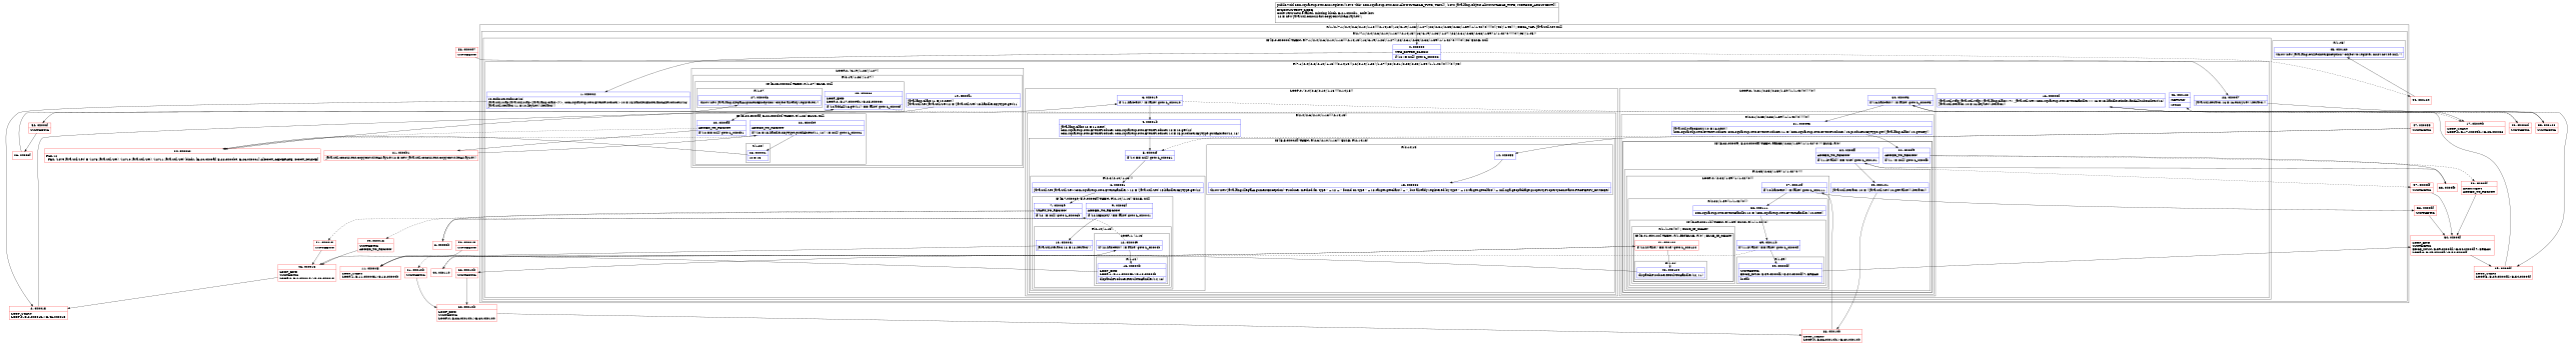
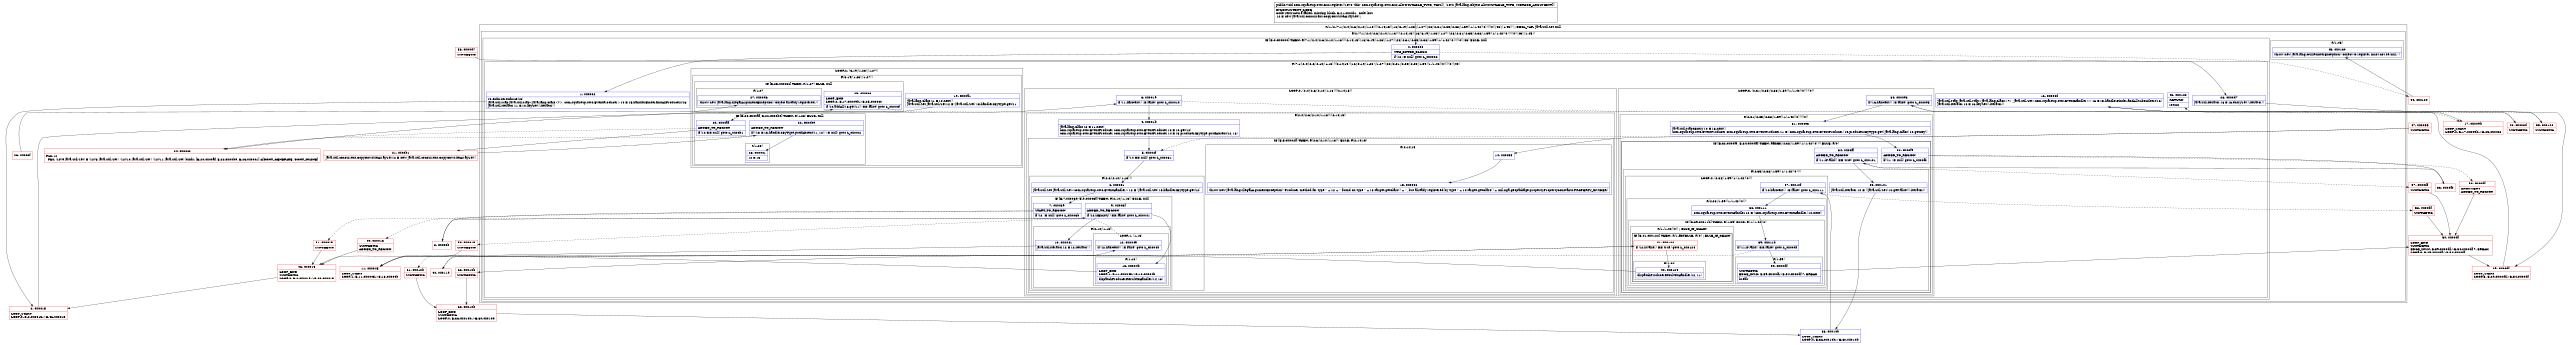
  digraph {
    node [color=blue shape=record]
    n1 [label="{13\:\ 0x004b|LOOP_END\lLOOP:1: B:11:0x0045\-\>B:13:0x004b\l|dispatchProducerResultToHandler(r4, r3)\l}"]
    n2 [label="{12\:\ 0x0049|if (r2.hasNext() != false) goto L_0x004b\l}"]
    n3 [label="{10\:\ 0x0041|java.util.Iterator r2 = r2.iterator()\l}"]
    n4 [label="{7\:\ 0x0039|START_TO_REGION\l|if (r2 != null) goto L_0x003b\l}"]
    n5 [label="{9\:\ 0x003f|ADDED_TO_REGION\l|if (r2.isEmpty() == false) goto L_0x0041\l}"]
    n6 [label="{6\:\ 0x0031|java.util.Set java.util.Set\<com.squareup.otto.EventHandler\> r2 = (java.util.Set) r5.handlersByType.get(r2)\l}"]
    n7 [label="{14\:\ 0x0055}"]
    n8 [label="{15\:\ 0x008c|throw new java.lang.IllegalArgumentException(\"Producer method for type \" + r2 + \" found on type \" + r3.target.getClass() + \", but already registered by type \" + r4.target.getClass() + mil.nga.geopackage.property.PropertyConstants.PROPERTY_DIVIDER)\l}"]
    n9 [label="{5\:\ 0x002f|if (r4 == null) goto L_0x0031\l}"]
    n10 [label="{4\:\ 0x001b|java.lang.Class r2 = r1.next()\lcom.squareup.otto.EventProducer com.squareup.otto.EventProducer r3 = r0.get(r2)\lcom.squareup.otto.EventProducer com.squareup.otto.EventProducer r4 = r5.producersByType.putIfAbsent(r2, r3)\l}"]
    n11 [label="{3\:\ 0x0019|if (r1.hasNext() != false) goto L_0x001b\l}"]
    n12 [label="{23\:\ 0x00c1|r2 = r3\l}"]
    n13 [label="{20\:\ 0x00af|ADDED_TO_REGION\l|if (r2 == null) goto L_0x00b1\l}"]
    n14 [label="{22\:\ 0x00be|ADDED_TO_REGION\l|if ((r3 = r5.handlersByType.putIfAbsent(r1, r2)) != null) goto L_0x00c1\l}"]
    n15 [label="{27\:\ 0x00d6|throw new java.lang.IllegalArgumentException(\"Object already registered.\")\l}"]
    n16 [label="{25\:\ 0x00cc|LOOP_END\lLOOP:2: B:17:0x009b\-\>B:25:0x00cc\l|if (r2.addAll(r6.get(r1)) == false) goto L_0x00cf\l}"]
    n17 [label="{19\:\ 0x00a1|java.lang.Class r1 = r0.next()\ljava.util.Set java.util.Set r2 = (java.util.Set) r5.handlersByType.get(r1)\l}"]
    n18 [label="{59\:\ 0x00df|SYNTHETIC\lEDGE_INSN: B:59:0x00df\-\>B:54:0x00df ?: BREAK  \l|break\l}"]
    n19 [label="{42\:\ 0x0124|dispatchProducerResultToHandler(r2, r1)\l}"]
    n20 [color=red label="{41\:\ 0x0122|if (r2.isValid() == true) goto L_0x0124\l}"]
    n21 [label="{39\:\ 0x011b|if (r1.isValid() == false) goto L_0x00df\l}"]
    n22 [label="{38\:\ 0x0111|com.squareup.otto.EventHandler r2 = (com.squareup.otto.EventHandler) r0.next()\l}"]
    n23 [label="{37\:\ 0x010f|if (r0.hasNext() != false) goto L_0x0111\l}"]
    n24 [label="{35\:\ 0x0101|java.util.Iterator r0 = ((java.util.Set) r0.getValue()).iterator()\l}"]
    n25 [label="{32\:\ 0x00f9|ADDED_TO_REGION\l|if (r1 != null) goto L_0x00fb\l}"]
    n26 [label="{34\:\ 0x00ff|ADDED_TO_REGION\l|if (r1.isValid() == true) goto L_0x0101\l}"]
    n27 [label="{31\:\ 0x00e5|java.util.Map$Entry r0 = r6.next()\lcom.squareup.otto.EventProducer com.squareup.otto.EventProducer r1 = (com.squareup.otto.EventProducer) r5.producersByType.get((java.lang.Class) r0.getKey())\l}"]
    n28 [label="{30\:\ 0x00e3|if (r6.hasNext() != false) goto L_0x00e5\l}"]
    n29 [label="{1\:\ 0x0002|r5.enforcer.enforce(r5)\ljava.util.Map java.util.Map\<java.lang.Class\<?\>, com.squareup.otto.EventProducer\> r0 = r5.handlerFinder.findAllProducers(r6)\ljava.util.Iterator r1 = r0.keySet().iterator()\l}"]
    n30 [label="{16\:\ 0x008d|java.util.Map java.util.Map\<java.lang.Class\<?\>, java.util.Set\<com.squareup.otto.EventHandler\>\> r6 = r5.handlerFinder.findAllSubscribers(r6)\ljava.util.Iterator r0 = r6.keySet().iterator()\l}"]
    n31 [label="{28\:\ 0x00d7|java.util.Iterator r6 = r6.entrySet().iterator()\l}"]
    n32 [label="{43\:\ 0x0128|RETURN\l|return\l}"]
    n33 [label="{0\:\ 0x0000|MTH_ENTER_BLOCK\l|if (r6 != null) goto L_0x0002\l}"]
    n34 [label="{45\:\ 0x0130|throw new java.lang.NullPointerException(\"Object to register must not be null.\")\l}"]
    n35 [color=red label="{11\:\ 0x0045|LOOP_START\lLOOP:1: B:11:0x0045\-\>B:13:0x004b\l}"]
    n36 [color=red label="{51\:\ 0x0015|SYNTHETIC\l}"]
    n37 [color=red label="{8\:\ 0x003b}"]
    n38 [color=red label="{49\:\ 0x0015|SYNTHETIC\lADDED_TO_REGION\l}"]
    n39 [color=red label="{50\:\ 0x0015|SYNTHETIC\l}"]
    n40 [color=red label="{48\:\ 0x008d|SYNTHETIC\l}"]
    n41 [color=red label="{24\:\ 0x00c2|PHI: r2 \l  PHI: (r2v9 java.util.Set) = (r2v8 java.util.Set), (r2v10 java.util.Set), (r2v11 java.util.Set) binds: [B:20:0x00af, B:22:0x00be, B:23:0x00c1] A[DONT_GENERATE, DONT_INLINE]\l}"]
    n42 [color=red label="{21\:\ 0x00b1|java.util.concurrent.CopyOnWriteArraySet r2 = new java.util.concurrent.CopyOnWriteArraySet()\l}"]
    n43 [color=red label="{17\:\ 0x009b|LOOP_START\lLOOP:2: B:17:0x009b\-\>B:25:0x00cc\l}"]
-   n44 [color=red label="{52\:\ 0x00cf|SYNTHETIC\l}"]
    n45 [color=red label="{54\:\ 0x00df|LOOP_END\lSYNTHETIC\lEDGE_INSN: B:59:0x00df\-\>B:54:0x00df ?: BREAK  \lLOOP:3: B:29:0x00df\-\>B:54:0x00df\l}"]
    n46 [color=red label="{62\:\ 0x010b|SYNTHETIC\l}"]
    n47 [color=red label="{61\:\ 0x010b|SYNTHETIC\l}"]
    n48 [color=red label="{40\:\ 0x011e}"]
    n49 [color=red label="{58\:\ 0x00df|SYNTHETIC\l}"]
-   n50 [color=red label="{36\:\ 0x010b|LOOP_START\lLOOP:4: B:36:0x010b\-\>B:60:0x010b\l}"]
+   n50 [label="{36\:\ 0x010b|LOOP_START\lLOOP:4: B:36:0x010b\-\>B:60:0x010b\l}"]
    n51 [color=red label="{33\:\ 0x00fb}"]
    n52 [color=red label="{56\:\ 0x00df|ARGUMENT\lADDED_TO_REGION\l}"]
    n53 [color=red label="{57\:\ 0x00df|SYNTHETIC\l}"]
    n54 [color=red label="{55\:\ 0x0128|SYNTHETIC\l}"]
    n55 [color=red label="{2\:\ 0x0015|LOOP_START\lLOOP:0: B:2:0x0015\-\>B:46:0x0015\l}"]
    n56 [color=red label="{29\:\ 0x00df|LOOP_START\lLOOP:3: B:29:0x00df\-\>B:54:0x00df\l}"]
    n57 [color=red label="{44\:\ 0x0129}"]
    n58 [color=red label="{47\:\ 0x0055|SYNTHETIC\l}"]
    n59 [color=red label="{46\:\ 0x0015|LOOP_END\lSYNTHETIC\lLOOP:0: B:2:0x0015\-\>B:46:0x0015\l}"]
    n60 [color=red label="{53\:\ 0x00d7|SYNTHETIC\l}"]
    n61 [color=red label="{26\:\ 0x00cf}"]
    n62 [color=red label="{60\:\ 0x010b|LOOP_END\lSYNTHETIC\lLOOP:4: B:36:0x010b\-\>B:60:0x010b\l}"]
    n63 [label="{public void com.squareup.otto.Bus.register((r5v0 'this' com.squareup.otto.Bus A[IMMUTABLE_TYPE, THIS]), (r6v0 java.lang.Object A[IMMUTABLE_TYPE, METHOD_ARGUMENT]))  | INCONSISTENT_CODE\lCode restructure failed: missing block: B:21:0x00b1, code lost:\l    r2 = new java.util.concurrent.CopyOnWriteArraySet();\l\l}" color=""]
    subgraph cluster_1 {
      label="R(1:(2:(7:1|(2:4|(2:6|(2:10|(1:13)))(2:14|15))|16|(3:19|(1:23)|(1:27))|28|(2:31|(2:35|(2:38|(1:59)(1:(1:42)(0))))(0))|43)|(1:45))) | DECL_VAR: java.util.Set null\l"
      subgraph cluster_2 {
        label="R(2:(7:1|(2:4|(2:6|(2:10|(1:13)))(2:14|15))|16|(3:19|(1:23)|(1:27))|28|(2:31|(2:35|(2:38|(1:59)(1:(1:42)(0))))(0))|43)|(1:45))"
        subgraph cluster_3 {
          label="IF [B:0:0x0000] THEN: R(7:1|(2:4|(2:6|(2:10|(1:13)))(2:14|15))|16|(3:19|(1:23)|(1:27))|28|(2:31|(2:35|(2:38|(1:59)(1:(1:42)(0))))(0))|43) ELSE: null"
          n33
          subgraph cluster_4 {
            label="R(7:1|(2:4|(2:6|(2:10|(1:13)))(2:14|15))|16|(3:19|(1:23)|(1:27))|28|(2:31|(2:35|(2:38|(1:59)(1:(1:42)(0))))(0))|43)"
            n29
            n30
            n31
            n32
            subgraph cluster_5 {
              label="LOOP:0: (2:4|(2:6|(2:10|(1:13)))(2:14|15))"
              n11
              subgraph cluster_6 {
                label="R(2:4|(2:6|(2:10|(1:13)))(2:14|15))"
                n10
                subgraph cluster_7 {
                  label="IF [B:5:0x002f] THEN: R(2:6|(2:10|(1:13))) ELSE: R(2:14|15)"
                  n9
                  subgraph cluster_8 {
                    label="R(2:6|(2:10|(1:13)))"
                    n6
                    subgraph cluster_9 {
                      label="IF [B:7:0x0039, B:9:0x003f] THEN: R(2:10|(1:13)) ELSE: null"
                      n4
                      n5
                      subgraph cluster_10 {
                        label="R(2:10|(1:13))"
                        n3
                        subgraph cluster_11 {
                          label="LOOP:1: (1:13)"
                          n2
                          subgraph cluster_12 {
                            label="R(1:13)"
                            n1
                          }
                        }
                      }
                    }
                  }
                  subgraph cluster_13 {
                    label="R(2:14|15)"
                    n7
                    n8
                  }
                }
              }
            }
            subgraph cluster_14 {
              label="LOOP:2: (3:19|(1:23)|(1:27))"
              subgraph cluster_15 {
                label="R(3:19|(1:23)|(1:27))"
                n17
                subgraph cluster_16 {
                  label="IF [B:20:0x00af, B:22:0x00be] THEN: R(1:23) ELSE: null"
                  n13
                  n14
                  subgraph cluster_17 {
                    label="R(1:23)"
                    n12
                  }
                }
                subgraph cluster_18 {
                  label="IF [B:25:0x00cc] THEN: R(1:27) ELSE: null"
                  n16
                  subgraph cluster_19 {
                    label="R(1:27)"
                    n15
                  }
                }
              }
            }
            subgraph cluster_20 {
              label="LOOP:3: (2:31|(2:35|(2:38|(1:59)(1:(1:42)(0))))(0))"
              n28
              subgraph cluster_21 {
                label="R(2:31|(2:35|(2:38|(1:59)(1:(1:42)(0))))(0))"
                n27
                subgraph cluster_22 {
                  label="IF [B:32:0x00f9, B:34:0x00ff] THEN: R(2:35|(2:38|(1:59)(1:(1:42)(0)))) ELSE: R(0)"
                  n25
                  n26
                  subgraph cluster_23 {
                    label="R(2:35|(2:38|(1:59)(1:(1:42)(0))))"
                    n24
                    subgraph cluster_24 {
                      label="LOOP:4: (2:38|(1:59)(1:(1:42)(0)))"
                      n23
                      subgraph cluster_25 {
                        label="R(2:38|(1:59)(1:(1:42)(0)))"
                        n22
                        subgraph cluster_26 {
                          label="IF [B:39:0x011b] THEN: R(1:59) ELSE: R(1:(1:42)(0))"
                          n21
                          subgraph cluster_27 {
                            label="R(1:59)"
                            n18
                          }
                          subgraph cluster_28 {
                            label="R(1:(1:42)(0)) | ELSE_IF_CHAIN\l"
                            subgraph cluster_29 {
                              label="IF [B:41:0x0122] THEN: R(1:42) ELSE: R(0) | ELSE_IF_CHAIN\l"
                              n20
                              subgraph cluster_30 {
                                label="R(1:42)"
                                n19
                              }
                              subgraph cluster_31 {
                                label="R(0)"
                              }
                            }
                          }
                        }
                      }
                    }
                  }
                  subgraph cluster_32 {
                    label="R(0)"
                  }
                }
              }
            }
          }
        }
        subgraph cluster_33 {
          label="R(1:45)"
          n34
        }
      }
    }
    n1 -> n35
-   n2 -> n1
+   n5 -> n1
    n2 -> n36 [style=dashed]
    n3 -> n35
    n4 -> n37
    n4 -> n38 [style=dashed]
    n5 -> n3
+   n5 -> n39 [style=dashed]
    n6 -> n4
    n7 -> n8
    n9 -> n6
    n10 -> n9
    n11 -> n10
    n11 -> n40 [style=dashed]
-   n12 -> n41
    n13 -> n41 [style=dashed]
    n13 -> n42
    n14 -> n12
    n14 -> n41 [style=dashed]
    n16 -> n43 [style=dashed]
-   n16 -> n44
    n17 -> n13
    n18 -> n45
    n19 -> n46
    n20 -> n19
    n20 -> n47 [style=dashed]
    n21 -> n18
    n21 -> n48 [style=dashed]
    n22 -> n21
    n23 -> n22
-   n23 -> n49 [style=solid]
+   n23 -> n49 [style=dashed]
    n24 -> n50
    n25 -> n51
    n25 -> n52 [style=dashed]
    n26 -> n24
    n26 -> n53 [style=dashed]
    n27 -> n25
    n28 -> n27
-   n28 -> n54 [style=solid]
+   n28 -> n54 [style=dashed]
    n29 -> n55
    n30 -> n43
    n31 -> n56
    n33 -> n29
    n33 -> n57 [style=dashed]
    n35 -> n2
    n36 -> n59
    n37 -> n5
    n38 -> n59
    n39 -> n59
    n40 -> n30
    n41 -> n16
    n42 -> n14
-   n44 -> n61
    n45 -> n56
    n46 -> n62
    n47 -> n62
    n48 -> n20
    n49 -> n45
    n50 -> n23
    n51 -> n26
    n52 -> n45
    n53 -> n45
    n54 -> n32
    n55 -> n11
    n56 -> n28
    n57 -> n34
    n58 -> n7
    n58 -> n9 [style=dashed]
    n59 -> n55
    n60 -> n31
    n61 -> n15
    n62 -> n50
    n63 -> n33
  }
